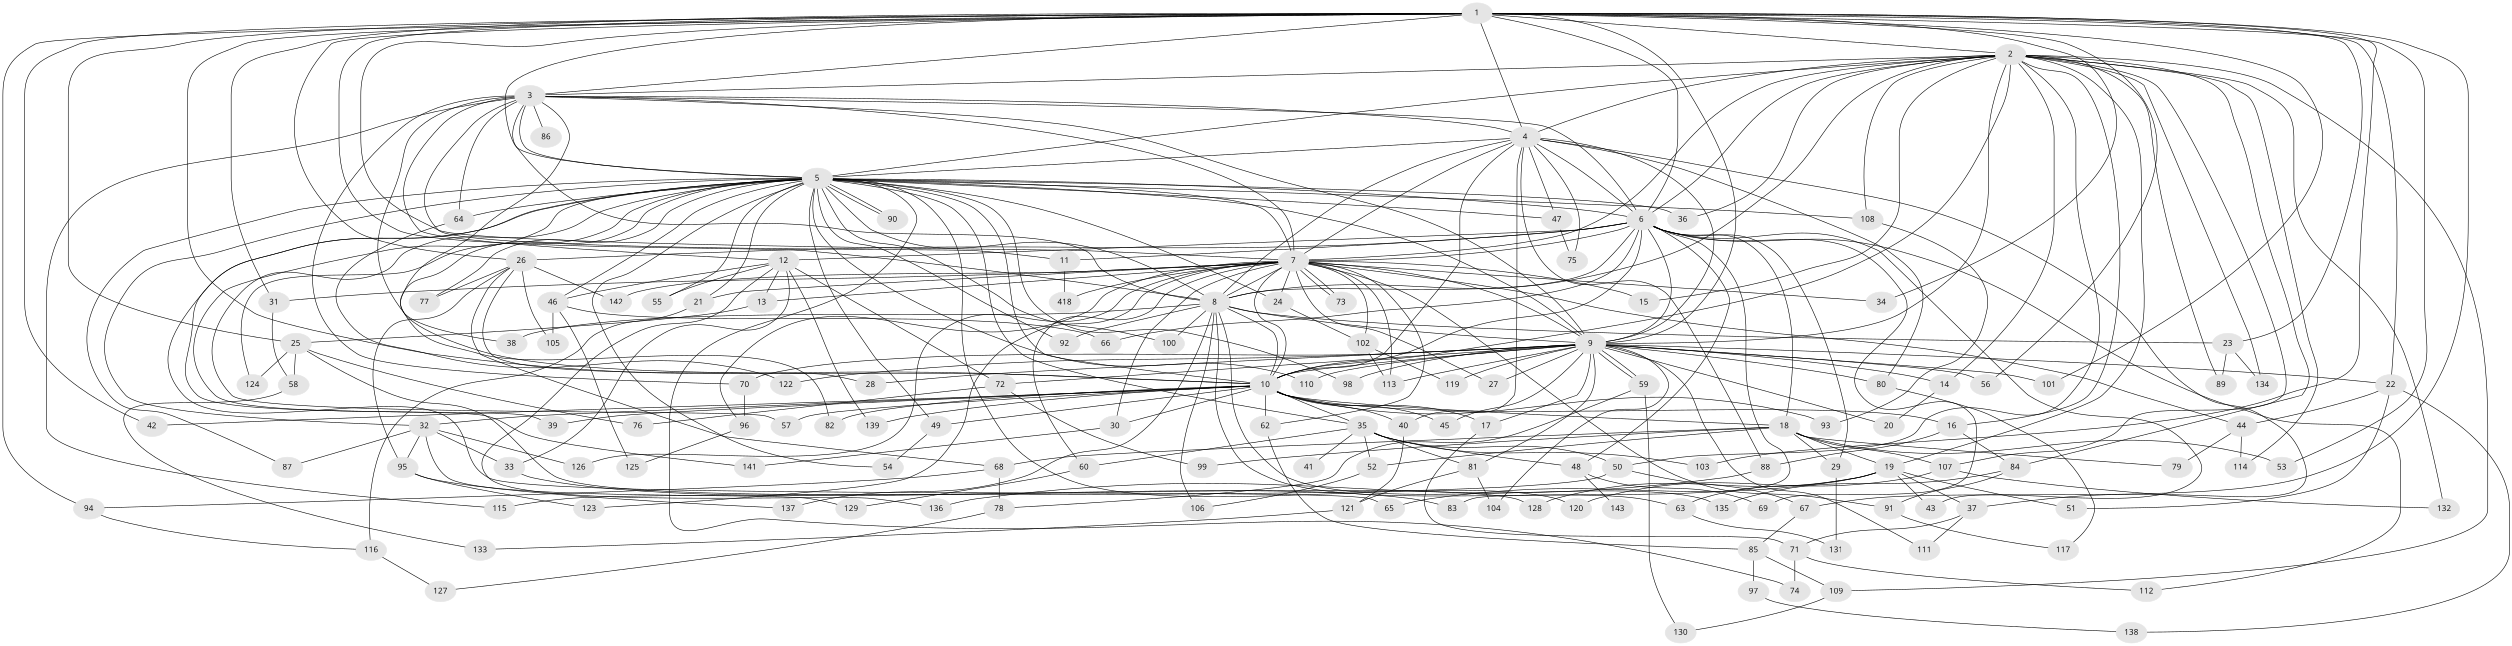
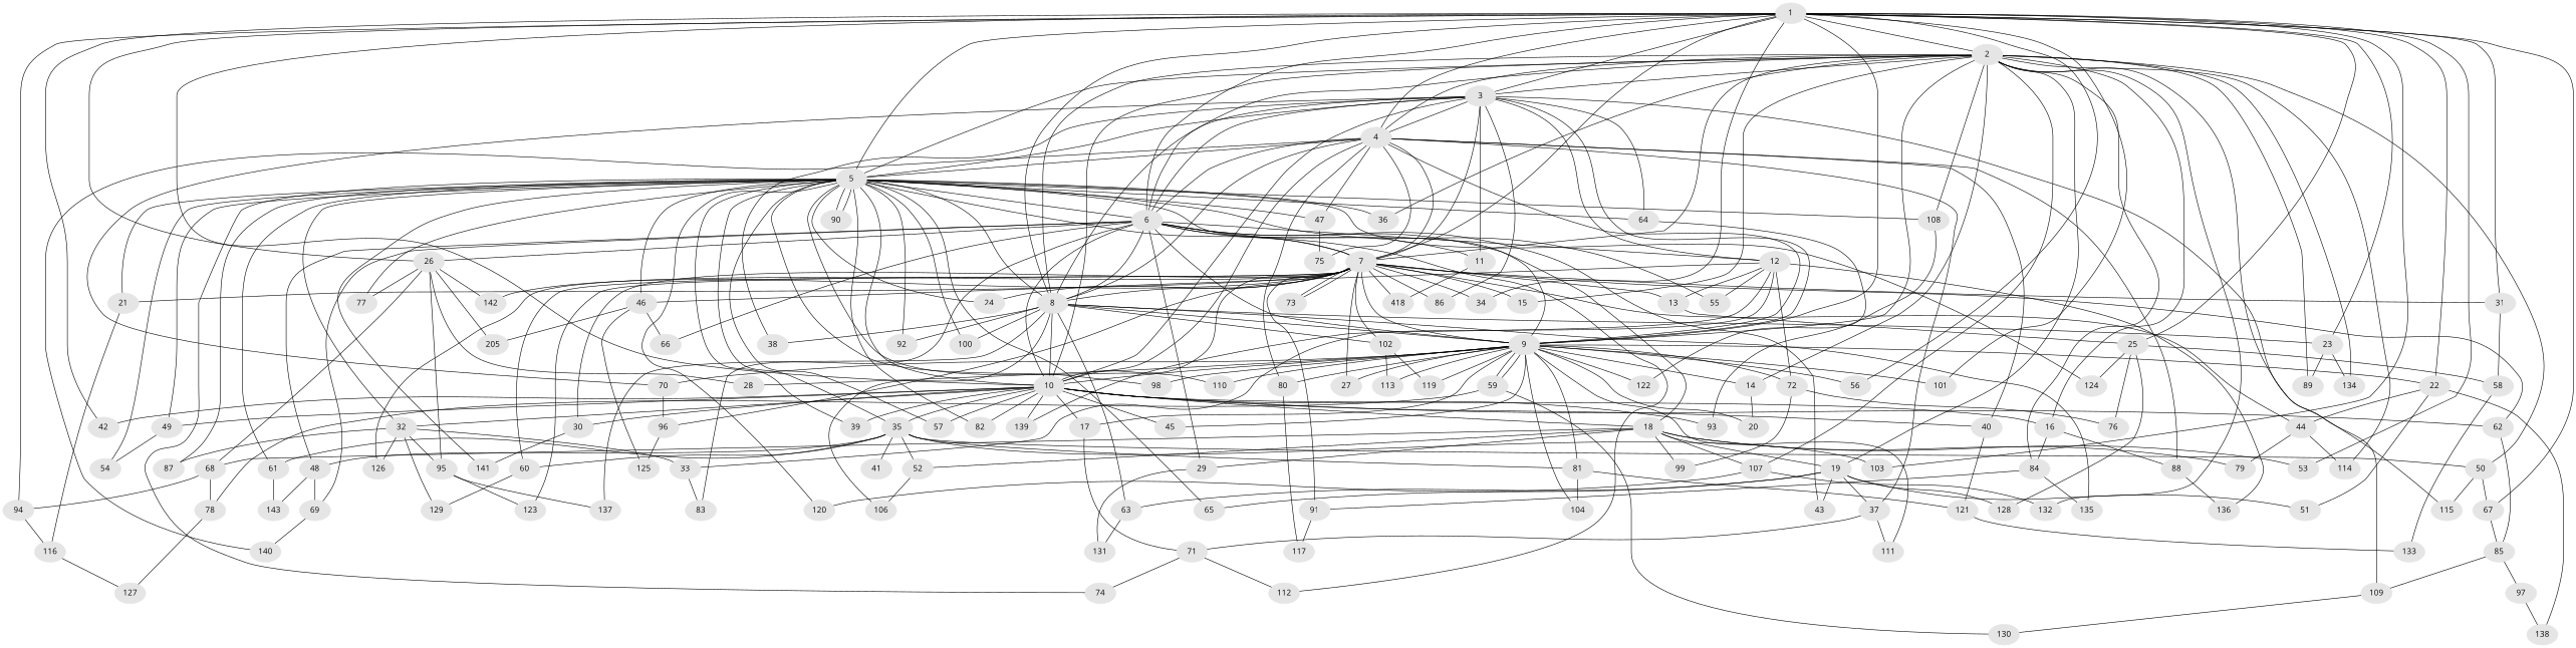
  graph {
    fontname="Open Sans"
    node [color=gray90 fontname="Open Sans" style=filled]
    edge [fontname="Open Sans"]
    1
    2
    3
    4
    5
    6
    7
    8
    9
    10
    22
    23
    25
    26
    31
    34
    42
    53
    56
    67
    94
    101
    103
    14
    15
    16
    19
    36
    50
    84
    89
    107
    108
    109
    114
    132
    134
    11
    12
    38
    64
    70
    86
    115
    37
    40
    47
    75
    80
    88
+   140
    21
    24
    32
    35
    39
    46
    49
    54
    55
    57
+   61
    65
    74
    77
    82
    87
    90
    92
    98
    100
    110
    120
    124
    141
    18
    29
    43
    48
    66
    69
    83
    112
    13
    27
    30
    44
    60
    62
    73
    91
    96
    102
    n94 [label=418]
    123
    126
    142
    63
    106
    135
    137
    17
    20
    28
    45
    59
    72
    81
    104
    111
    113
    119
    122
    93
    139
    51
    138
    128
    58
    76
    68
    95
-   105
+   105 [label=205]
    85
    116
    130
    33
    136
    71
    121
    117
    129
    41
    52
    125
    143
    79
    99
    131
    78
    127
    133
    97
    1 -- 2
    1 -- 3
    1 -- 4
    1 -- 5
    1 -- 6
    1 -- 7
    1 -- 8
    1 -- 9
    1 -- 10
    1 -- 22
    1 -- 23
    1 -- 25
    1 -- 26
    1 -- 31
    1 -- 34
    1 -- 42
    1 -- 53
    1 -- 56
    1 -- 67
    1 -- 94
    1 -- 101
    1 -- 103
    2 -- 3
    2 -- 4
    2 -- 5
    2 -- 6
    2 -- 7
    2 -- 8
    2 -- 9
    2 -- 10
    2 -- 14
    2 -- 15
    2 -- 16
    2 -- 19
    2 -- 36
    2 -- 50
    2 -- 84
    2 -- 89
    2 -- 107
    2 -- 108
    2 -- 109
    2 -- 114
    2 -- 132
    2 -- 134
    3 -- 4
    3 -- 5
    3 -- 6
    3 -- 7
    3 -- 8
    3 -- 9
    3 -- 10
    3 -- 11
    3 -- 12
    3 -- 38
    3 -- 64
    3 -- 70
    3 -- 86
    3 -- 115
    4 -- 5
    4 -- 6
    4 -- 7
    4 -- 8
    4 -- 9
    4 -- 10
    4 -- 37
    4 -- 40
    4 -- 47
    4 -- 75
    4 -- 80
    4 -- 88
+   4 -- 140
    5 -- 6
    5 -- 7
    5 -- 8
    5 -- 9
    5 -- 10
    5 -- 36
    5 -- 108
    5 -- 64
    5 -- 47
    5 -- 21
    5 -- 24
    5 -- 32
    5 -- 35
    5 -- 39
    5 -- 46
    5 -- 49
    5 -- 54
    5 -- 55
    5 -- 57
+   5 -- 61
    5 -- 65
    5 -- 74
    5 -- 77
    5 -- 82
    5 -- 87
    5 -- 90
    5 -- 90
    5 -- 92
    5 -- 98
    5 -- 100
    5 -- 110
    5 -- 120
    5 -- 124
    5 -- 141
    6 -- 7
    6 -- 8
    6 -- 9
    6 -- 10
    6 -- 26
    6 -- 11
    6 -- 12
    6 -- 18
    6 -- 29
    6 -- 43
    6 -- 48
    6 -- 66
    6 -- 69
    6 -- 83
    6 -- 112
    7 -- 8
    7 -- 9
    7 -- 10
    7 -- 31
    7 -- 34
    7 -- 15
-   7 -- 113
+   7 -- 86
    7 -- 21
    7 -- 24
    7 -- 13
    7 -- 27
    7 -- 30
    7 -- 44
    7 -- 60
    7 -- 62
    7 -- 73
    7 -- 73
    7 -- 91
    7 -- 96
    7 -- 102
    7 -- n94
    7 -- 123
    7 -- 126
    7 -- 142
    8 -- 9
    8 -- 10
    8 -- 23
    8 -- 38
    8 -- 92
    8 -- 100
-   24 -- 102
+   8 -- 102
    8 -- 63
    8 -- 106
    8 -- 135
    8 -- 137
    9 -- 10
    9 -- 22
    9 -- 56
    9 -- 101
    9 -- 14
    9 -- 70
    9 -- 80
    9 -- 98
    9 -- 110
    9 -- 27
    9 -- 17
    9 -- 20
    9 -- 28
    9 -- 45
    9 -- 59
    9 -- 59
    9 -- 72
    9 -- 81
    9 -- 104
    9 -- 111
    9 -- 113
    9 -- 119
    9 -- 122
    10 -- 42
    10 -- 16
    10 -- 40
    10 -- 32
    10 -- 35
    10 -- 39
    10 -- 49
    10 -- 57
    10 -- 82
    10 -- 18
    10 -- 30
    10 -- 62
    10 -- 17
    10 -- 45
    10 -- 93
    10 -- 139
    22 -- 44
    22 -- 51
    22 -- 138
    23 -- 89
    23 -- 134
    25 -- 124
    25 -- 128
    25 -- 58
    25 -- 76
    26 -- 77
    26 -- 142
    26 -- 28
    26 -- 68
    26 -- 95
    26 -- 105
    31 -- 58
    67 -- 85
    94 -- 116
    14 -- 20
    16 -- 84
    16 -- 88
    19 -- 37
    19 -- 65
    19 -- 43
    19 -- 63
    19 -- 51
    19 -- 128
    50 -- 67
    50 -- 115
    84 -- 91
    84 -- 135
    107 -- 132
    107 -- 120
    108 -- 93
    109 -- 130
    11 -- n94
    12 -- 46
    12 -- 55
    12 -- 13
    12 -- 72
    12 -- 139
    12 -- 33
    12 -- 136
    64 -- 122
    70 -- 96
    37 -- 111
    37 -- 71
    40 -- 121
    47 -- 75
    80 -- 117
    88 -- 136
    21 -- 116
    32 -- 87
    32 -- 126
    32 -- 95
    32 -- 33
    32 -- 129
    35 -- 103
    35 -- 50
+   35 -- 61
    35 -- 48
    35 -- 60
    35 -- 81
    35 -- 41
    35 -- 52
    46 -- 66
    46 -- 105
    46 -- 125
    49 -- 54
+   61 -- 143
    18 -- 53
    18 -- 19
    18 -- 107
    18 -- 29
    18 -- 68
    18 -- 52
    18 -- 79
    18 -- 99
    29 -- 131
    48 -- 69
    48 -- 143
+   69 -- 140
    13 -- 25
    30 -- 141
    44 -- 114
    44 -- 79
    60 -- 129
    62 -- 85
    91 -- 117
    96 -- 125
    102 -- 113
    102 -- 119
    63 -- 131
    17 -- 71
    59 -- 130
    59 -- 78
    72 -- 76
    72 -- 99
    81 -- 104
    81 -- 121
    58 -- 133
    68 -- 94
    68 -- 78
    95 -- 123
    95 -- 137
    85 -- 109
    85 -- 97
    116 -- 127
    33 -- 83
    71 -- 74
    71 -- 112
    121 -- 133
    52 -- 106
    78 -- 127
    97 -- 138
  }
